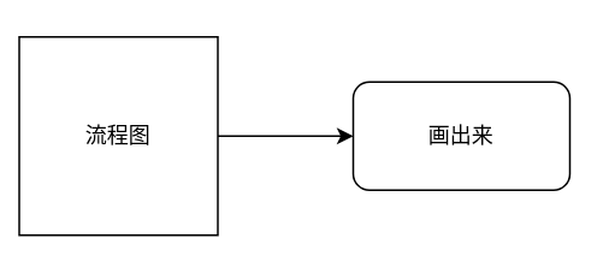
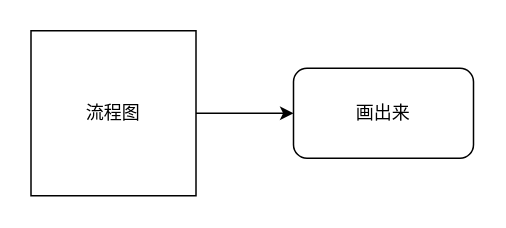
  <mxCell id="0" />
  <mxCell id="1" parent="0" />
  <mxCell id="2" style="edgeStyle=orthogonalEdgeStyle;rounded=0;orthogonalLoop=1;jettySize=auto;html=1;entryX=0;entryY=0.5;entryDx=0;entryDy=0;" edge="1" parent="1" source="3" target="4"><mxGeometry relative="1" as="geometry"><mxPoint x="180" y="75" as="targetPoint" /></mxGeometry></mxCell>
- <mxCell id="3" value="流程图" style="whiteSpace=wrap;html=1;aspect=fixed;" vertex="1" parent="1"><mxGeometry x="10" y="20" width="110" height="110" as="geometry" /></mxCell>
+ <mxCell id="3" value="流程图" style="whiteSpace=wrap;html=1;aspect=fixed;" vertex="1" parent="1"><mxGeometry x="20" y="20" width="110" height="110" as="geometry" /></mxCell>
  <mxCell id="4" value="画出来" style="rounded=1;whiteSpace=wrap;html=1;" vertex="1" parent="1"><mxGeometry x="195" y="45" width="120" height="60" as="geometry" /></mxCell>
